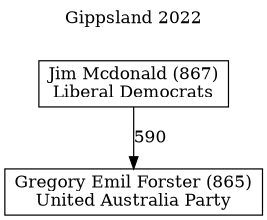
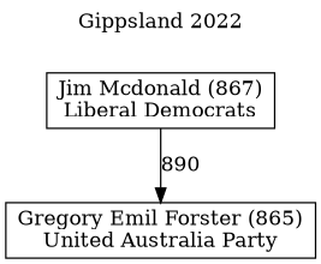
  digraph {
    label="Gippsland 2022"
    labelloc=t
    mclimit=10
    node [shape=box]
    n1 [label="Gregory Emil Forster (865)\nUnited Australia Party"]
    n2 [label="Jim Mcdonald (867)\nLiberal Democrats"]
-   n2 -> n1 [label=590]
+   n2 -> n1 [label=890]
  }
